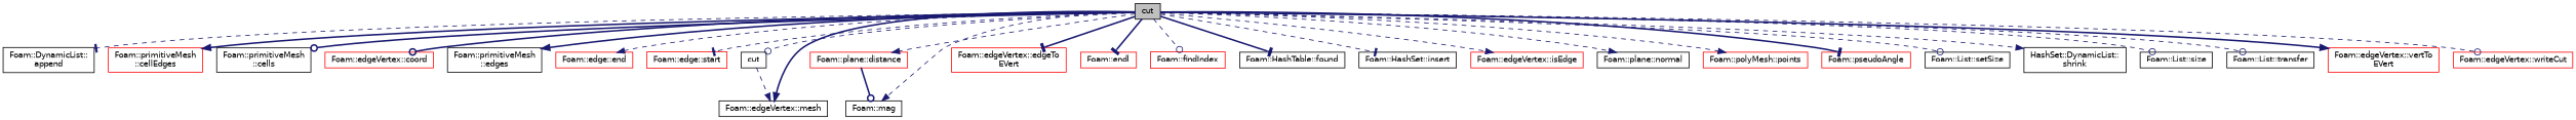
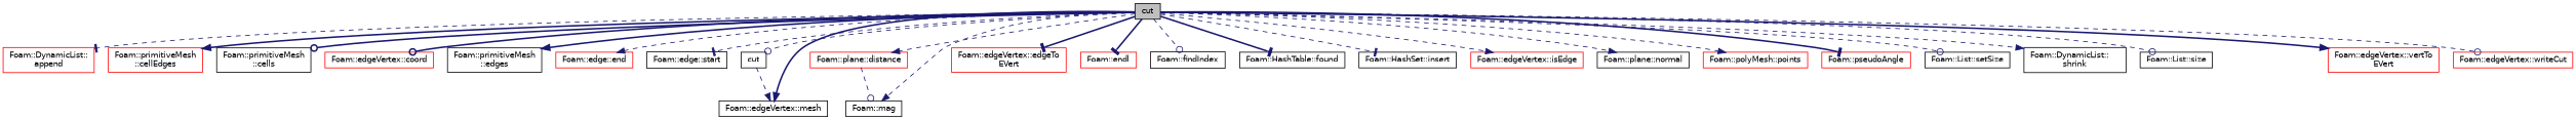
  digraph {
    rankdir=TB
    node [color=black fontname=Helvetica fontsize=10 shape=record]
    edge [arrowhead=normal color=midnightblue fontname=Helvetica fontsize=10 labelfontname=Helvetica labelfontsize=10 style=dashed]
    n1 [fillcolor=grey75 fontcolor=black height=0.2 label=cut style=filled width=0.4]
-   n2 [height=0.2 label="Foam::DynamicList::\lappend" width=0.4]
+   n2 [color=red height=0.2 label="Foam::DynamicList::\lappend" width=0.4]
    n3 [color=red height=0.2 label="Foam::primitiveMesh\l::cellEdges" width=0.4]
    n4 [height=0.2 label="Foam::primitiveMesh\l::cells" width=0.4]
    n5 [color=red height=0.2 label="Foam::edgeVertex::coord" width=0.4]
    n6 [height=0.2 label="Foam::primitiveMesh\l::edges" width=0.4]
    n7 [color=red height=0.2 label="Foam::edge::end" width=0.4]
-   n8 [color=red height=0.2 label="Foam::edge::start" width=0.4]
+   n8 [height=0.2 label="Foam::edge::start" width=0.4]
    n9 [height=0.2 label=cut width=0.4]
    n10 [height=0.2 label="Foam::edgeVertex::mesh" width=0.4]
    n11 [color=red height=0.2 label="Foam::plane::distance" width=0.4]
    n12 [height=0.2 label="Foam::mag" width=0.4]
    n13 [color=red height=0.2 label="Foam::edgeVertex::edgeTo\lEVert" width=0.4]
    n14 [color=red height=0.2 label="Foam::endl" width=0.4]
-   n15 [color=red height=0.2 label="Foam::findIndex" width=0.4]
+   n15 [height=0.2 label="Foam::findIndex" width=0.4]
    n16 [height=0.2 label="Foam::HashTable::found" width=0.4]
    n17 [height=0.2 label="Foam::HashSet::insert" width=0.4]
    n18 [color=red height=0.2 label="Foam::edgeVertex::isEdge" width=0.4]
    n19 [height=0.2 label="Foam::plane::normal" width=0.4]
    n20 [color=red height=0.2 label="Foam::polyMesh::points" width=0.4]
    n21 [color=red height=0.2 label="Foam::pseudoAngle" width=0.4]
    n22 [height=0.2 label="Foam::List::setSize" width=0.4]
-   n23 [height=0.2 label="HashSet::DynamicList::\lshrink" width=0.4]
+   n23 [height=0.2 label="Foam::DynamicList::\lshrink" width=0.4]
    n24 [height=0.2 label="Foam::List::size" width=0.4]
-   n25 [height=0.2 label="Foam::List::transfer" width=0.4]
    n26 [color=red height=0.2 label="Foam::edgeVertex::vertTo\lEVert" width=0.4]
    n27 [color=red height=0.2 label="Foam::edgeVertex::writeCut" width=0.4]
    n1 -> n2 [arrowhead=tee]
    n1 -> n3 [style=bold]
    n1 -> n4 [arrowhead=odot style=bold]
    n1 -> n5 [arrowhead=odot style=bold]
    n1 -> n6 [style=bold]
    n1 -> n7
    n1 -> n8 [arrowhead=tee]
    n1 -> n9 [arrowhead=odot]
    n1 -> n10 [style=bold]
    n1 -> n11
    n1 -> n12
    n1 -> n13 [arrowhead=tee style=bold]
    n1 -> n14 [arrowhead=tee style=bold]
    n1 -> n15 [arrowhead=odot]
    n1 -> n16 [arrowhead=tee style=bold]
    n1 -> n17 [arrowhead=tee]
    n1 -> n18
    n1 -> n19
    n1 -> n20
    n1 -> n21 [arrowhead=tee style=bold]
    n1 -> n22 [arrowhead=odot]
    n1 -> n23
    n1 -> n24 [arrowhead=odot]
-   n1 -> n25 [arrowhead=odot]
    n1 -> n26 [style=bold]
    n1 -> n27 [arrowhead=odot]
    n9 -> n10
-   n11 -> n12 [arrowhead=odot style=bold]
+   n11 -> n12 [arrowhead=odot]
  }
